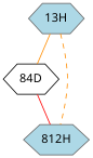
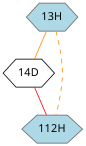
  graph {
    fontname="Noto Sans"
    node [color=gray40 fillcolor=lightblue fontname="Noto Sans" shape=hexagon style="radial,filled"]
    edge [color=darkorange fontname="Noto Sans" penwidth=1 style=solid]
    n1 [label="13H"]
-   "14D" [color=black fillcolor=white label="84D"]
-   "112H" [label="812H"]
+   "14D" [color=black fillcolor=white]
+   "112H"
    n1 -- "14D"
    n1 -- "112H" [style=dashed]
    "14D" -- "112H" [color=red]
  }
